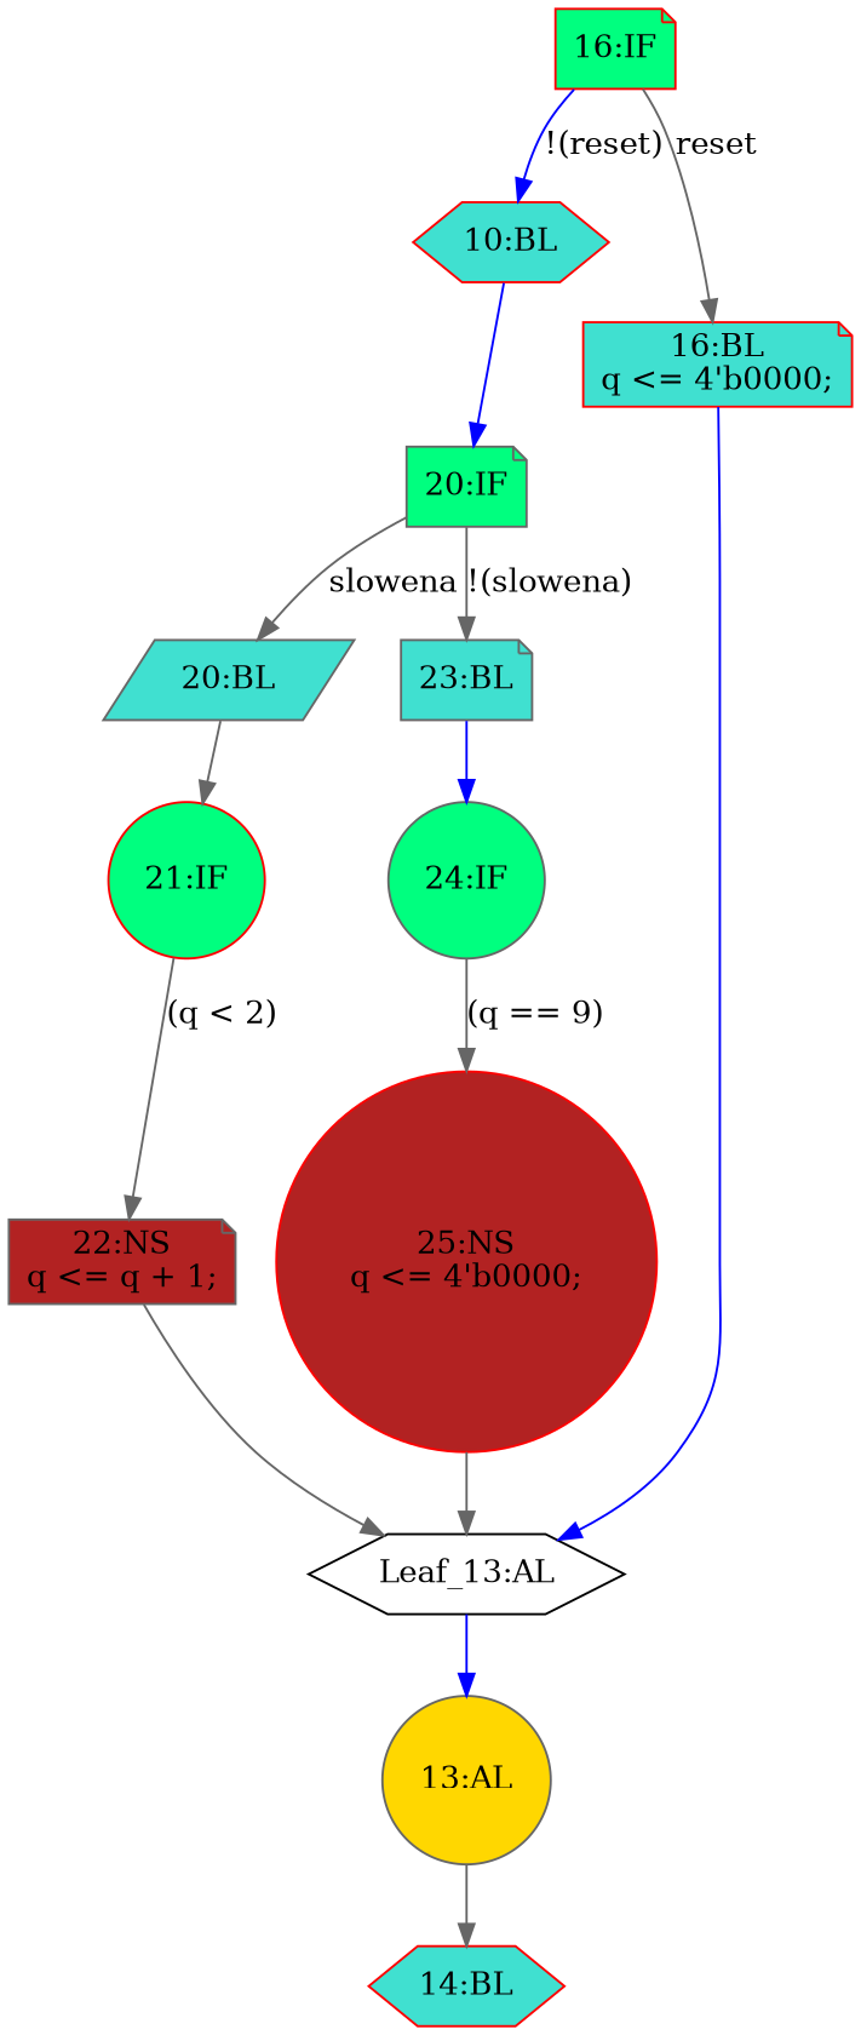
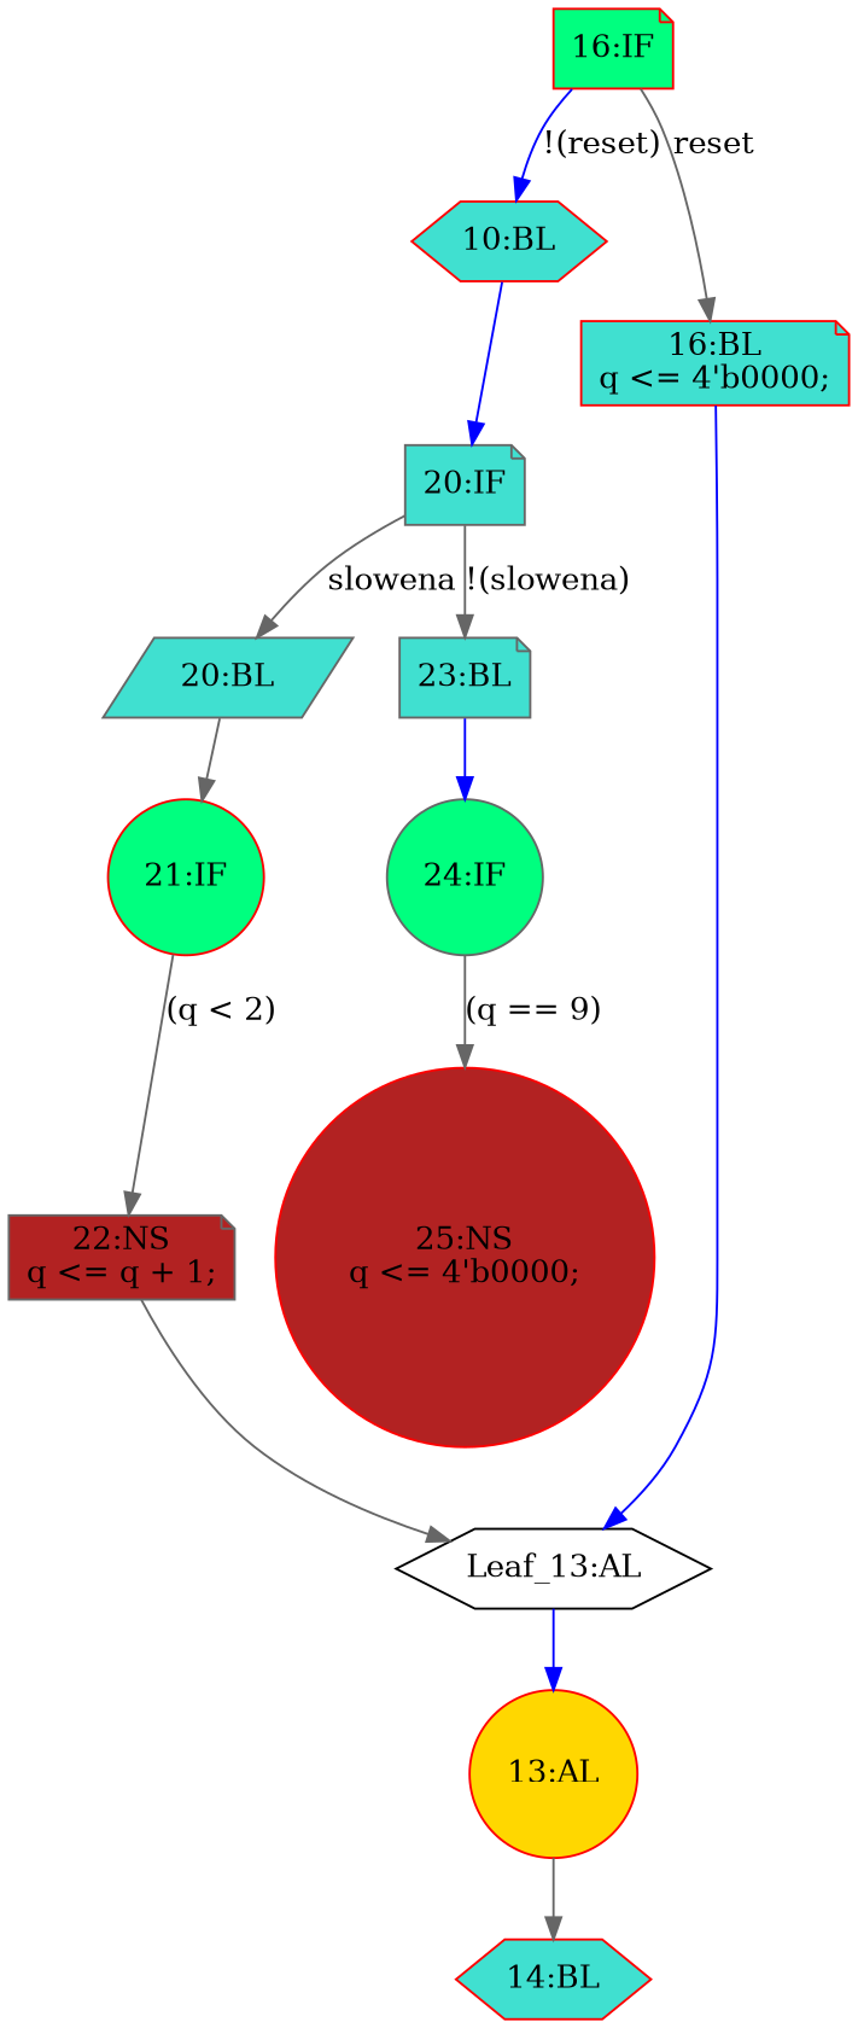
  strict digraph {
    node [color=red fillcolor=turquoise shape=note statements="[]" style=filled typ=Block]
    edge [color=gray40 cond="[]" lineno=None]
    n1 [ast="<pyverilog.vparser.ast.Block object at 0x7fa7da9750d0>" label="14:BL" shape=hexagon]
    n2 [ast="<pyverilog.vparser.ast.IfStatement object at 0x7fa7da8fd610>" fillcolor=springgreen label="16:IF" typ=IfStatement]
    n3 [ast="<pyverilog.vparser.ast.Block object at 0x7fa7da8e4790>" label="10:BL" shape=hexagon]
    n4 [ast="<pyverilog.vparser.ast.Block object at 0x7fa7da975e10>" label="16:BL\nq <= 4'b0000;" statements="[<pyverilog.vparser.ast.NonblockingSubstitution object at 0x7fa7da896bd0>]"]
-   n5 [ast="<pyverilog.vparser.ast.IfStatement object at 0x7fa7da88e290>" color=gray40 fillcolor=springgreen label="20:IF" typ=IfStatement]
+   n5 [ast="<pyverilog.vparser.ast.IfStatement object at 0x7fa7da88e290>" color=gray40 label="20:IF" typ=IfStatement]
    n6 [color=black def_var="['q']" label="Leaf_13:AL" shape=hexagon fillcolor="" statements="" style="" typ=""]
    n7 [ast="<pyverilog.vparser.ast.Block object at 0x7fa7da8e4210>" color=gray40 label="20:BL" shape=parallelogram]
    n8 [ast="<pyverilog.vparser.ast.IfStatement object at 0x7fa7da88e550>" fillcolor=springgreen label="21:IF" shape=circle typ=IfStatement]
    n9 [ast="<pyverilog.vparser.ast.NonblockingSubstitution object at 0x7fa7da8f2390>" color=gray40 fillcolor=firebrick label="22:NS\nq <= q + 1;" statements="[<pyverilog.vparser.ast.NonblockingSubstitution object at 0x7fa7da8f2390>]" typ=NonblockingSubstitution]
-   n10 [ast="<pyverilog.vparser.ast.Always object at 0x7fa7da975790>" clk_sens=True color=gray40 fillcolor=gold label="13:AL" sens="['clk', 'reset']" shape=circle typ=Always use_var="['reset', 'q', 'slowena']"]
+   n10 [ast="<pyverilog.vparser.ast.Always object at 0x7fa7da975790>" clk_sens=True fillcolor=gold label="13:AL" sens="['clk', 'reset']" shape=circle typ=Always use_var="['reset', 'q', 'slowena']"]
    n11 [ast="<pyverilog.vparser.ast.IfStatement object at 0x7fa7da8e7e90>" color=gray40 fillcolor=springgreen label="24:IF" shape=circle typ=IfStatement]
    n12 [ast="<pyverilog.vparser.ast.NonblockingSubstitution object at 0x7fa7da8e7750>" fillcolor=firebrick label="25:NS\nq <= 4'b0000;" shape=circle statements="[<pyverilog.vparser.ast.NonblockingSubstitution object at 0x7fa7da8e7750>]" typ=NonblockingSubstitution]
    n13 [ast="<pyverilog.vparser.ast.Block object at 0x7fa7da8f2450>" color=gray40 label="23:BL"]
    n2 -> n3 [color=blue cond="['reset']" label="!(reset)" lineno=16]
    n2 -> n4 [cond="['reset']" label=reset lineno=16]
    n3 -> n5 [color=blue]
    n4 -> n6 [color=blue]
    n5 -> n7 [cond="['slowena']" label=slowena lineno=20]
    n5 -> n13 [cond="['slowena']" label="!(slowena)" lineno=20]
    n6 -> n10 [color=blue cond="" lineno=""]
    n7 -> n8
    n8 -> n9 [cond="['q']" label="(q < 2)" lineno=21]
    n9 -> n6
    n10 -> n1
    n11 -> n12 [cond="['q']" label="(q == 9)" lineno=24]
-   n12 -> n6
    n13 -> n11 [color=blue]
  }
